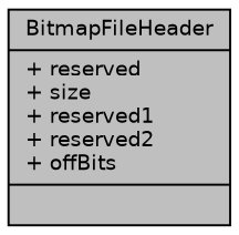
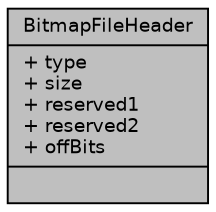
  digraph {
-   n1 [color=black fillcolor=grey75 fontcolor=black fontname=Helvetica fontsize=10 height=0.2 label="{BitmapFileHeader\n|+ reserved\l+ size\l+ reserved1\l+ reserved2\l+ offBits\l|}" shape=record style=filled width=0.4]
+   n1 [color=black fillcolor=grey75 fontcolor=black fontname=Helvetica fontsize=10 height=0.2 label="{BitmapFileHeader\n|+ type\l+ size\l+ reserved1\l+ reserved2\l+ offBits\l|}" shape=record style=filled width=0.4]
  }
